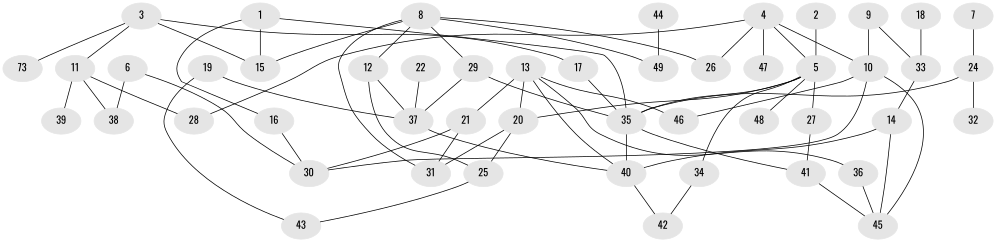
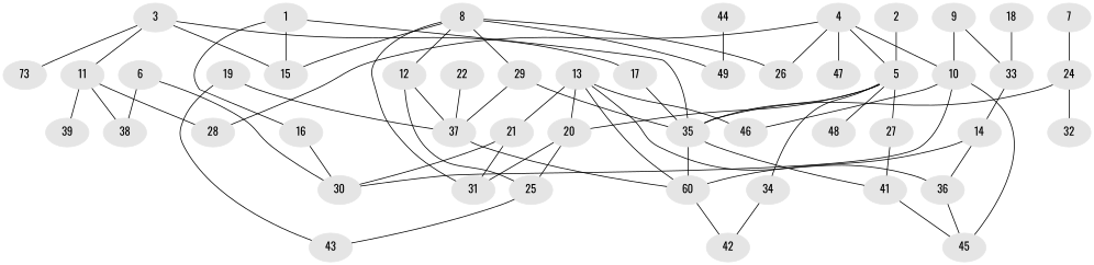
  graph {
    fontname=Oswald
    node [color=gray90 fontname=Oswald style=filled]
    edge [fontname=Oswald weight=1.0]
    1
    15
    16
    35
    30
-   40
+   40 [label=60]
    41
    2
    5
    20
    27
    34
    48
    3
    11
    17
    n17 [label=73]
    28
    38
    39
    4
    10
    26
    47
    45
    46
    31
    25
    42
    6
    7
    24
    32
    8
    12
    29
    49
    37
    9
    33
    14
    43
    13
    21
    36
    18
    19
    22
    44
    1 -- 15
    1 -- 16
    1 -- 35
    16 -- 30
    35 -- 40
    35 -- 41
    40 -- 42
    41 -- 45
    2 -- 5
    5 -- 35
    5 -- 20
    5 -- 27
    5 -- 34
    5 -- 48
    20 -- 31
    20 -- 25
    27 -- 41
    34 -- 42
    3 -- 15
    3 -- 11
    3 -- 17
    3 -- n17
    11 -- 28
    11 -- 38
    11 -- 39
    17 -- 35
    4 -- 5
    4 -- 28
    4 -- 10
    4 -- 26
    4 -- 47
    10 -- 30
    10 -- 45
    10 -- 46
    25 -- 43
    6 -- 30
    6 -- 38
    7 -- 24
    24 -- 35
    24 -- 32
    8 -- 15
    8 -- 26
    8 -- 31
    8 -- 12
    8 -- 29
    8 -- 49
    12 -- 25
    12 -- 37
    29 -- 35
    29 -- 37
    37 -- 40
    9 -- 10
    9 -- 33
    33 -- 14
    14 -- 40
-   14 -- 45
+   14 -- 36
    13 -- 40
    13 -- 20
    13 -- 46
    13 -- 21 [weight=2.0]
    13 -- 36
    21 -- 30
    21 -- 31
    36 -- 45
    18 -- 33
    19 -- 37
    19 -- 43
    22 -- 37
    44 -- 49
  }
